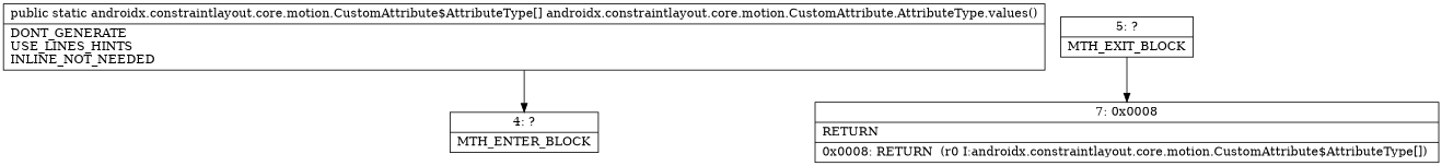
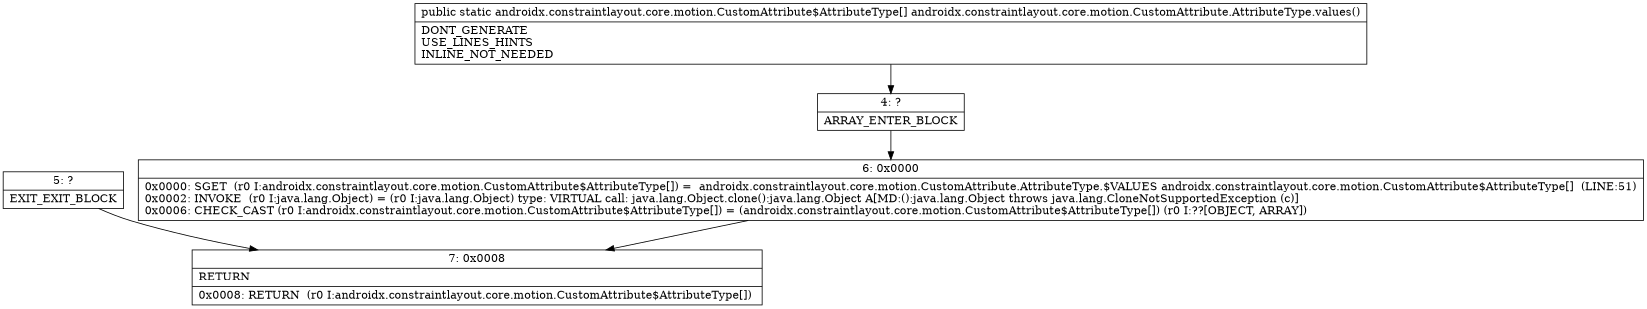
  digraph {
    node [shape=record]
-   n1 [label="{4\:\ ?|MTH_ENTER_BLOCK\l}"]
+   n1 [label="{4\:\ ?|ARRAY_ENTER_BLOCK\l}"]
+   n2 [label="{6\:\ 0x0000|0x0000: SGET  (r0 I:androidx.constraintlayout.core.motion.CustomAttribute$AttributeType[]) =  androidx.constraintlayout.core.motion.CustomAttribute.AttributeType.$VALUES androidx.constraintlayout.core.motion.CustomAttribute$AttributeType[]  (LINE:51)\l0x0002: INVOKE  (r0 I:java.lang.Object) = (r0 I:java.lang.Object) type: VIRTUAL call: java.lang.Object.clone():java.lang.Object A[MD:():java.lang.Object throws java.lang.CloneNotSupportedException (c)]\l0x0006: CHECK_CAST (r0 I:androidx.constraintlayout.core.motion.CustomAttribute$AttributeType[]) = (androidx.constraintlayout.core.motion.CustomAttribute$AttributeType[]) (r0 I:??[OBJECT, ARRAY]) \l}"]
    n3 [label="{7\:\ 0x0008|RETURN\l|0x0008: RETURN  (r0 I:androidx.constraintlayout.core.motion.CustomAttribute$AttributeType[]) \l}"]
-   n4 [label="{5\:\ ?|MTH_EXIT_BLOCK\l}"]
+   n4 [label="{5\:\ ?|EXIT_EXIT_BLOCK\l}"]
    n5 [label="{public static androidx.constraintlayout.core.motion.CustomAttribute$AttributeType[] androidx.constraintlayout.core.motion.CustomAttribute.AttributeType.values()  | DONT_GENERATE\lUSE_LINES_HINTS\lINLINE_NOT_NEEDED\l}"]
+   n1 -> n2
+   n2 -> n3
    n4 -> n3
    n5 -> n1
  }
